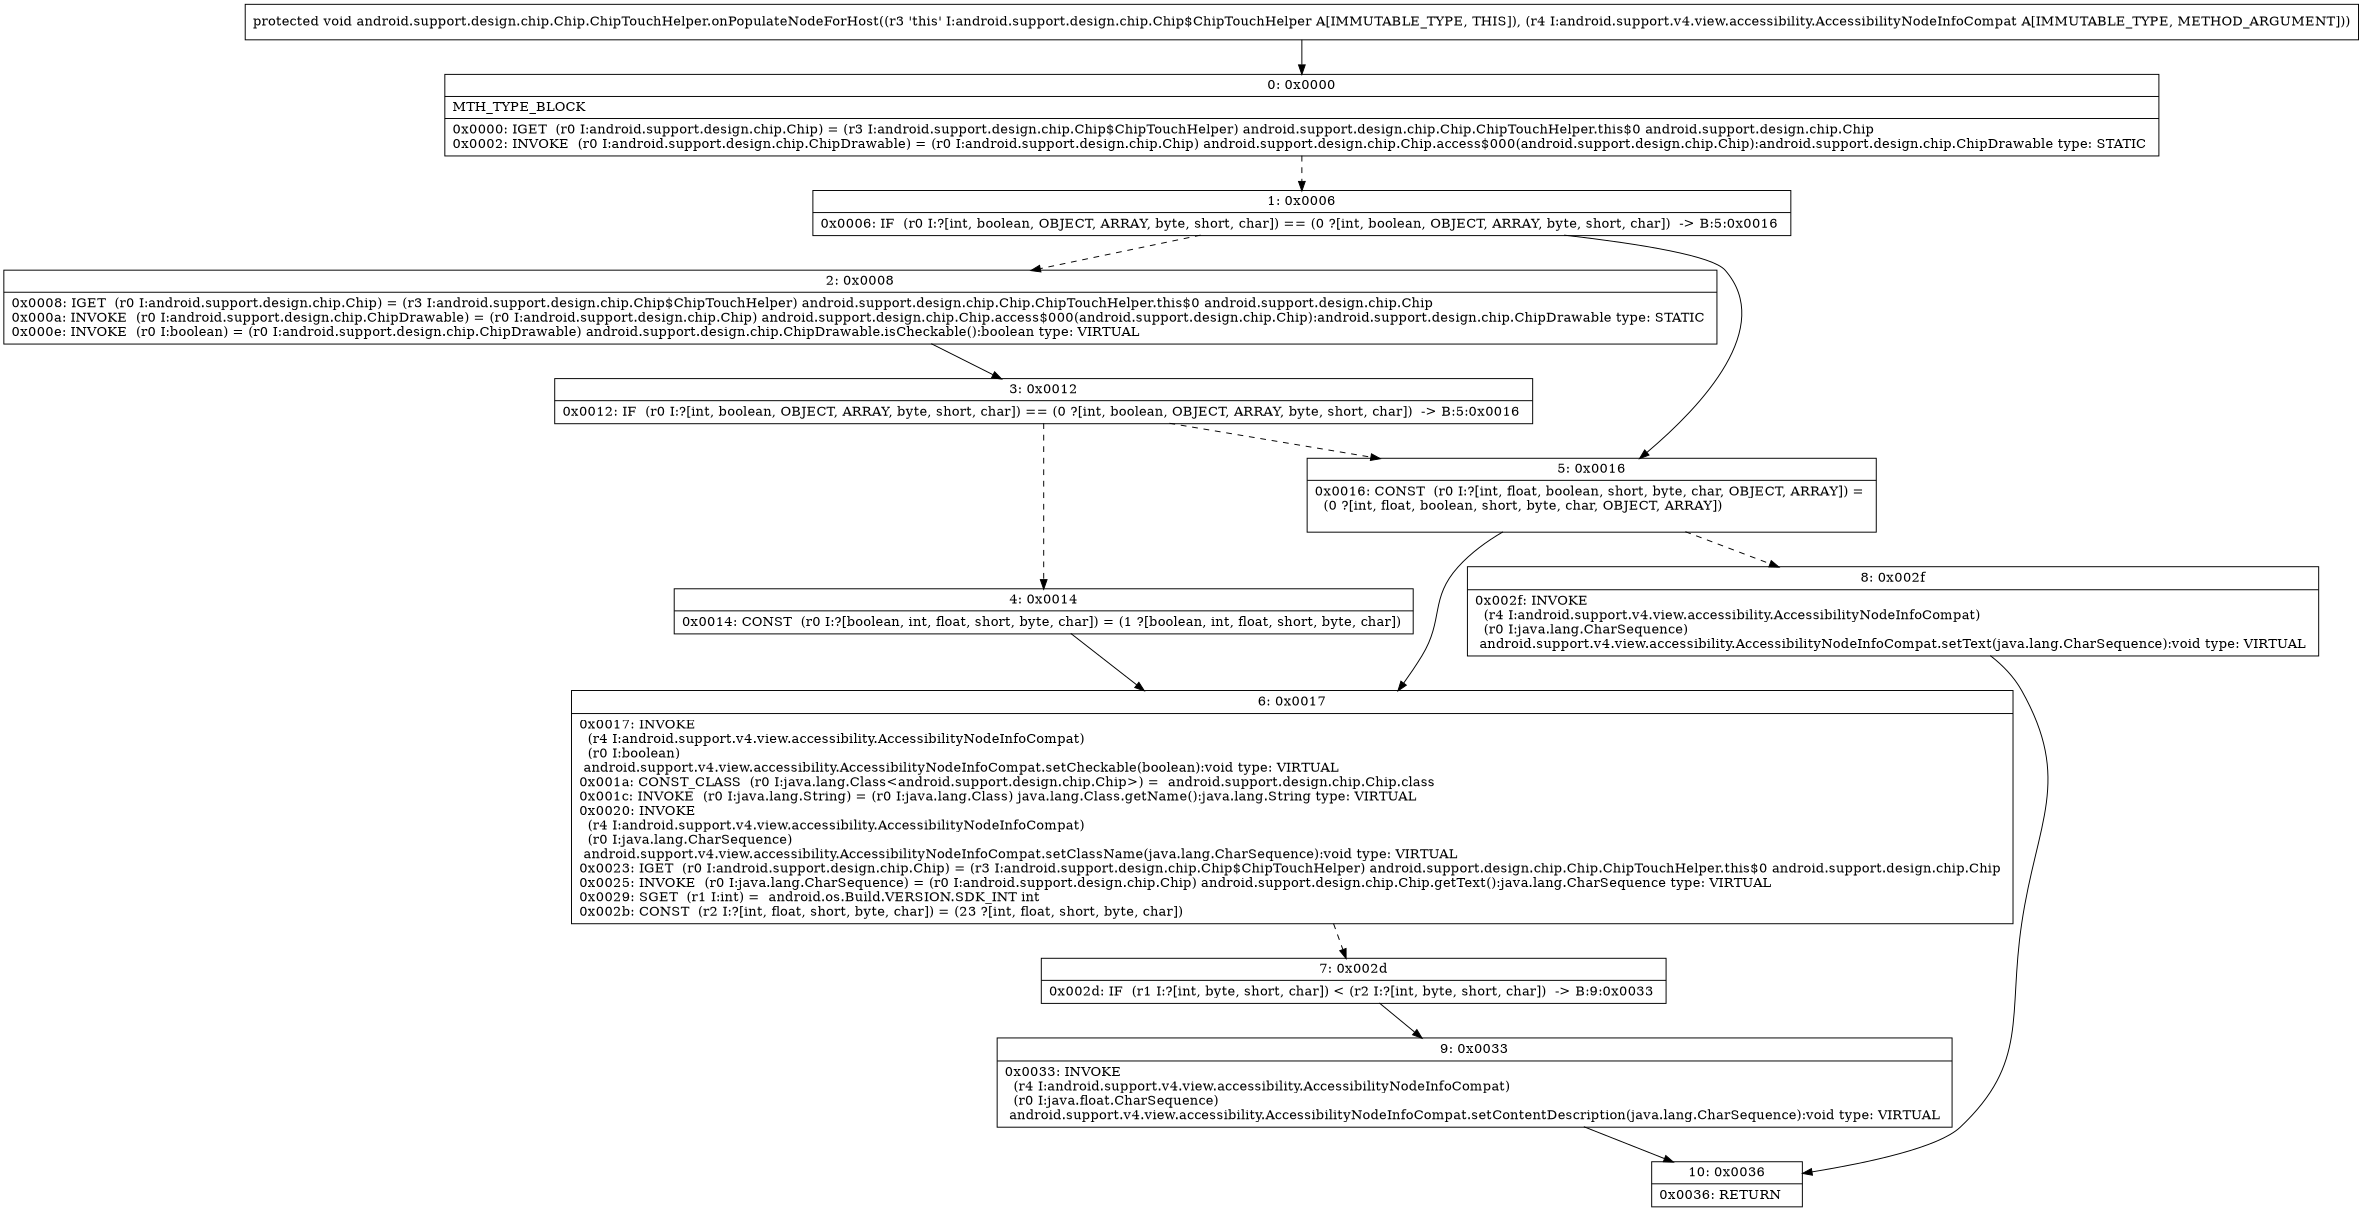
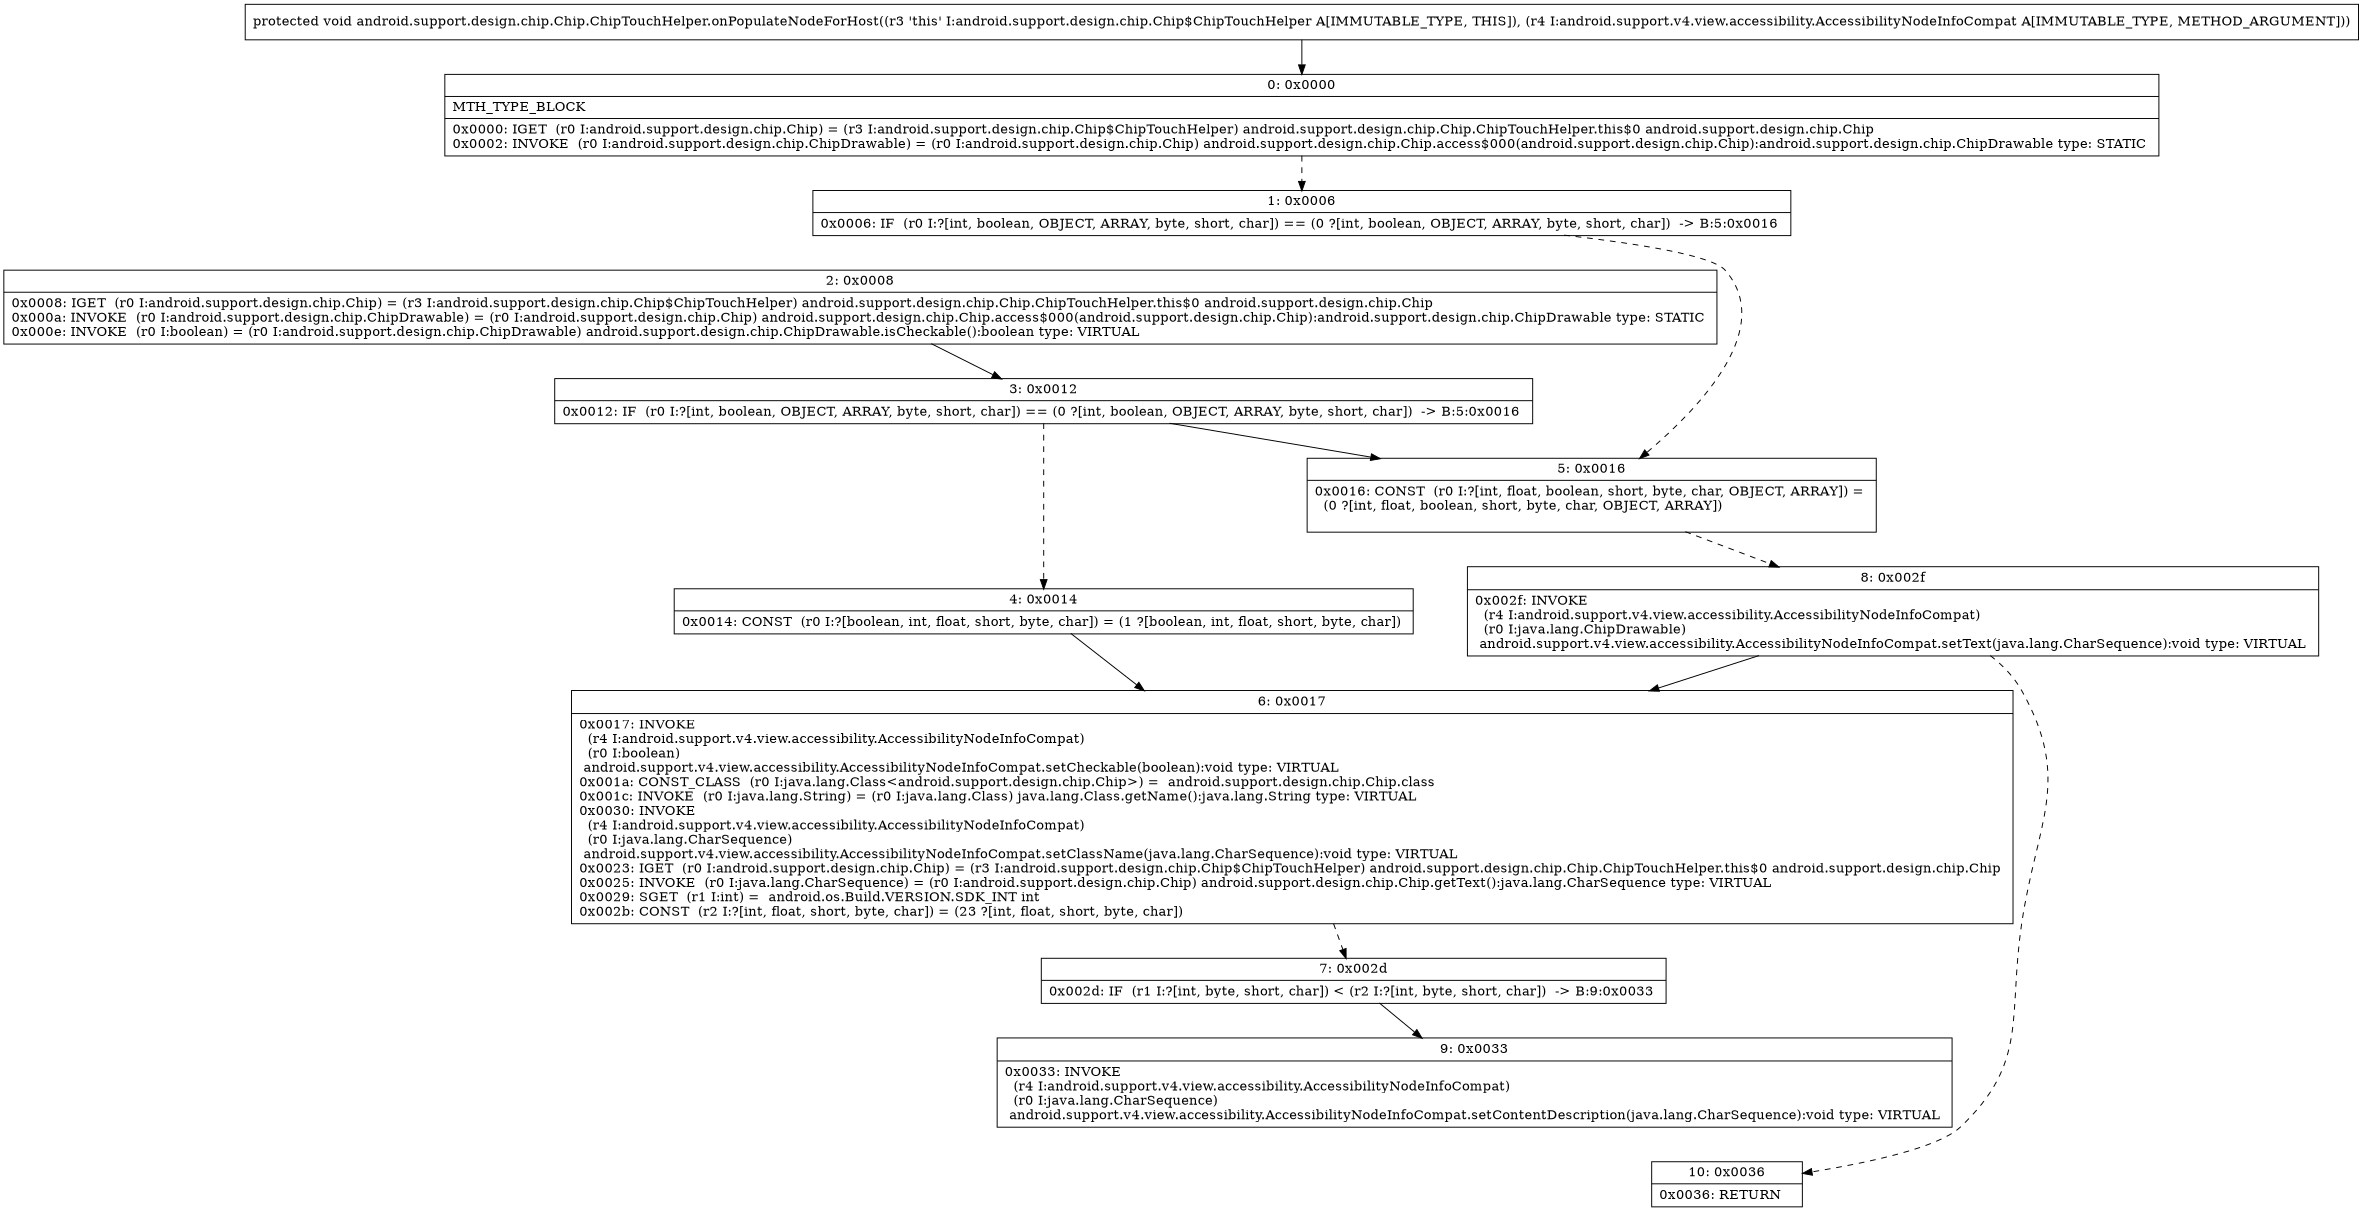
  digraph {
    node [shape=record]
    n1 [label="{0\:\ 0x0000|MTH_TYPE_BLOCK\l|0x0000: IGET  (r0 I:android.support.design.chip.Chip) = (r3 I:android.support.design.chip.Chip$ChipTouchHelper) android.support.design.chip.Chip.ChipTouchHelper.this$0 android.support.design.chip.Chip \l0x0002: INVOKE  (r0 I:android.support.design.chip.ChipDrawable) = (r0 I:android.support.design.chip.Chip) android.support.design.chip.Chip.access$000(android.support.design.chip.Chip):android.support.design.chip.ChipDrawable type: STATIC \l}"]
    n2 [label="{1\:\ 0x0006|0x0006: IF  (r0 I:?[int, boolean, OBJECT, ARRAY, byte, short, char]) == (0 ?[int, boolean, OBJECT, ARRAY, byte, short, char])  \-\> B:5:0x0016 \l}"]
    n3 [label="{2\:\ 0x0008|0x0008: IGET  (r0 I:android.support.design.chip.Chip) = (r3 I:android.support.design.chip.Chip$ChipTouchHelper) android.support.design.chip.Chip.ChipTouchHelper.this$0 android.support.design.chip.Chip \l0x000a: INVOKE  (r0 I:android.support.design.chip.ChipDrawable) = (r0 I:android.support.design.chip.Chip) android.support.design.chip.Chip.access$000(android.support.design.chip.Chip):android.support.design.chip.ChipDrawable type: STATIC \l0x000e: INVOKE  (r0 I:boolean) = (r0 I:android.support.design.chip.ChipDrawable) android.support.design.chip.ChipDrawable.isCheckable():boolean type: VIRTUAL \l}"]
    n4 [label="{5\:\ 0x0016|0x0016: CONST  (r0 I:?[int, float, boolean, short, byte, char, OBJECT, ARRAY]) = \l  (0 ?[int, float, boolean, short, byte, char, OBJECT, ARRAY])\l \l}"]
    n5 [label="{3\:\ 0x0012|0x0012: IF  (r0 I:?[int, boolean, OBJECT, ARRAY, byte, short, char]) == (0 ?[int, boolean, OBJECT, ARRAY, byte, short, char])  \-\> B:5:0x0016 \l}"]
-   n6 [label="{6\:\ 0x0017|0x0017: INVOKE  \l  (r4 I:android.support.v4.view.accessibility.AccessibilityNodeInfoCompat)\l  (r0 I:boolean)\l android.support.v4.view.accessibility.AccessibilityNodeInfoCompat.setCheckable(boolean):void type: VIRTUAL \l0x001a: CONST_CLASS  (r0 I:java.lang.Class\<android.support.design.chip.Chip\>) =  android.support.design.chip.Chip.class \l0x001c: INVOKE  (r0 I:java.lang.String) = (r0 I:java.lang.Class) java.lang.Class.getName():java.lang.String type: VIRTUAL \l0x0020: INVOKE  \l  (r4 I:android.support.v4.view.accessibility.AccessibilityNodeInfoCompat)\l  (r0 I:java.lang.CharSequence)\l android.support.v4.view.accessibility.AccessibilityNodeInfoCompat.setClassName(java.lang.CharSequence):void type: VIRTUAL \l0x0023: IGET  (r0 I:android.support.design.chip.Chip) = (r3 I:android.support.design.chip.Chip$ChipTouchHelper) android.support.design.chip.Chip.ChipTouchHelper.this$0 android.support.design.chip.Chip \l0x0025: INVOKE  (r0 I:java.lang.CharSequence) = (r0 I:android.support.design.chip.Chip) android.support.design.chip.Chip.getText():java.lang.CharSequence type: VIRTUAL \l0x0029: SGET  (r1 I:int) =  android.os.Build.VERSION.SDK_INT int \l0x002b: CONST  (r2 I:?[int, float, short, byte, char]) = (23 ?[int, float, short, byte, char]) \l}"]
-   n7 [label="{8\:\ 0x002f|0x002f: INVOKE  \l  (r4 I:android.support.v4.view.accessibility.AccessibilityNodeInfoCompat)\l  (r0 I:java.lang.CharSequence)\l android.support.v4.view.accessibility.AccessibilityNodeInfoCompat.setText(java.lang.CharSequence):void type: VIRTUAL \l}"]
+   n6 [label="{6\:\ 0x0017|0x0017: INVOKE  \l  (r4 I:android.support.v4.view.accessibility.AccessibilityNodeInfoCompat)\l  (r0 I:boolean)\l android.support.v4.view.accessibility.AccessibilityNodeInfoCompat.setCheckable(boolean):void type: VIRTUAL \l0x001a: CONST_CLASS  (r0 I:java.lang.Class\<android.support.design.chip.Chip\>) =  android.support.design.chip.Chip.class \l0x001c: INVOKE  (r0 I:java.lang.String) = (r0 I:java.lang.Class) java.lang.Class.getName():java.lang.String type: VIRTUAL \l0x0030: INVOKE  \l  (r4 I:android.support.v4.view.accessibility.AccessibilityNodeInfoCompat)\l  (r0 I:java.lang.CharSequence)\l android.support.v4.view.accessibility.AccessibilityNodeInfoCompat.setClassName(java.lang.CharSequence):void type: VIRTUAL \l0x0023: IGET  (r0 I:android.support.design.chip.Chip) = (r3 I:android.support.design.chip.Chip$ChipTouchHelper) android.support.design.chip.Chip.ChipTouchHelper.this$0 android.support.design.chip.Chip \l0x0025: INVOKE  (r0 I:java.lang.CharSequence) = (r0 I:android.support.design.chip.Chip) android.support.design.chip.Chip.getText():java.lang.CharSequence type: VIRTUAL \l0x0029: SGET  (r1 I:int) =  android.os.Build.VERSION.SDK_INT int \l0x002b: CONST  (r2 I:?[int, float, short, byte, char]) = (23 ?[int, float, short, byte, char]) \l}"]
+   n7 [label="{8\:\ 0x002f|0x002f: INVOKE  \l  (r4 I:android.support.v4.view.accessibility.AccessibilityNodeInfoCompat)\l  (r0 I:java.lang.ChipDrawable)\l android.support.v4.view.accessibility.AccessibilityNodeInfoCompat.setText(java.lang.CharSequence):void type: VIRTUAL \l}"]
    n8 [label="{4\:\ 0x0014|0x0014: CONST  (r0 I:?[boolean, int, float, short, byte, char]) = (1 ?[boolean, int, float, short, byte, char]) \l}"]
    n9 [label="{7\:\ 0x002d|0x002d: IF  (r1 I:?[int, byte, short, char]) \< (r2 I:?[int, byte, short, char])  \-\> B:9:0x0033 \l}"]
-   n10 [label="{9\:\ 0x0033|0x0033: INVOKE  \l  (r4 I:android.support.v4.view.accessibility.AccessibilityNodeInfoCompat)\l  (r0 I:java.float.CharSequence)\l android.support.v4.view.accessibility.AccessibilityNodeInfoCompat.setContentDescription(java.lang.CharSequence):void type: VIRTUAL \l}"]
+   n10 [label="{9\:\ 0x0033|0x0033: INVOKE  \l  (r4 I:android.support.v4.view.accessibility.AccessibilityNodeInfoCompat)\l  (r0 I:java.lang.CharSequence)\l android.support.v4.view.accessibility.AccessibilityNodeInfoCompat.setContentDescription(java.lang.CharSequence):void type: VIRTUAL \l}"]
    n11 [label="{10\:\ 0x0036|0x0036: RETURN   \l}"]
    n12 [label="{protected void android.support.design.chip.Chip.ChipTouchHelper.onPopulateNodeForHost((r3 'this' I:android.support.design.chip.Chip$ChipTouchHelper A[IMMUTABLE_TYPE, THIS]), (r4 I:android.support.v4.view.accessibility.AccessibilityNodeInfoCompat A[IMMUTABLE_TYPE, METHOD_ARGUMENT])) }"]
    n1 -> n2 [style=dashed]
-   n2 -> n3 [style=dashed]
-   n2 -> n4
+   n2 -> n4 [style=dashed]
    n3 -> n5
-   n4 -> n6
+   n7 -> n6
    n4 -> n7 [style=dashed]
-   n5 -> n4 [style=dashed]
+   n5 -> n4
    n5 -> n8 [style=dashed]
    n6 -> n9 [style=dashed]
-   n7 -> n11
+   n7 -> n11 [style=dashed]
    n8 -> n6
    n9 -> n10
-   n10 -> n11
    n12 -> n1
  }
